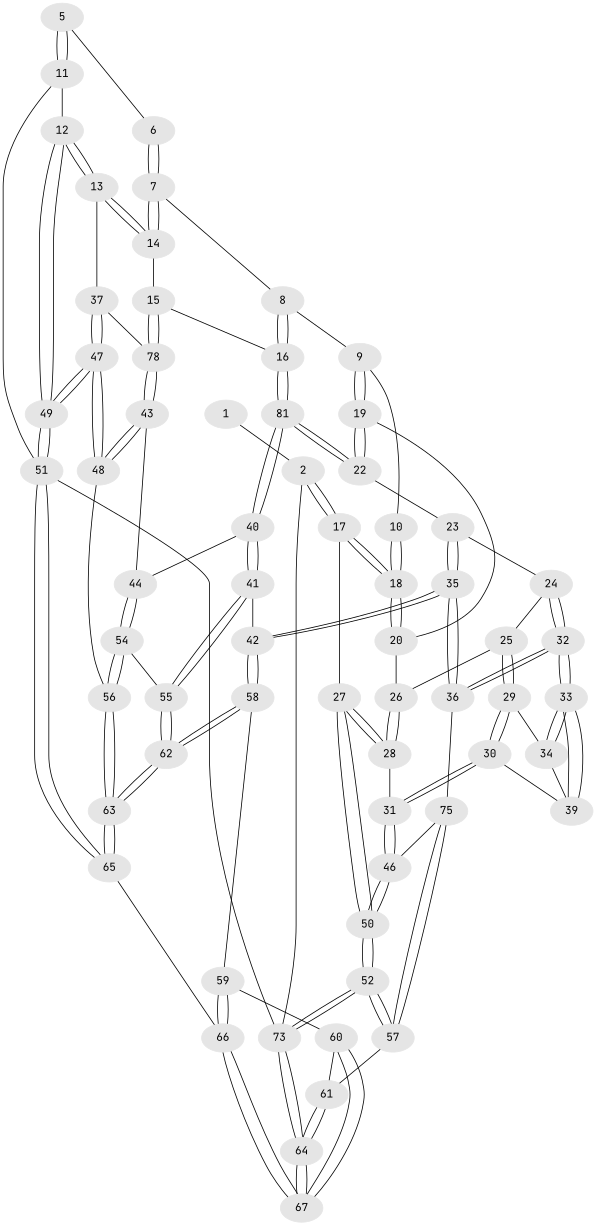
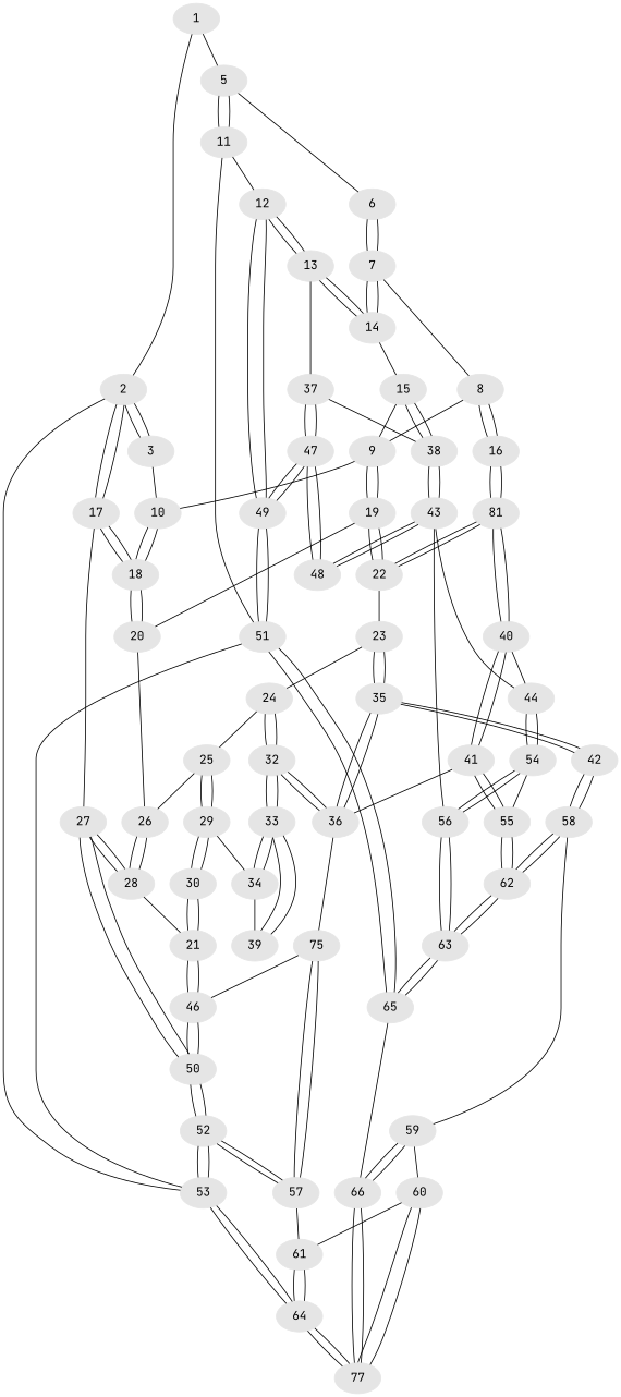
  graph {
    fontname="JetBrains Mono"
    node [color=gray90 fontname="JetBrains Mono" style=filled]
    edge [fontname="JetBrains Mono"]
    1
    2
    5
+   3
    17
-   53 [label=73]
+   53
    11
    6
    12
    51
    10
    18
    27
    64
    7
    8
    14
    9
    16
    15
    19
    n22 [label=81]
    20
    22
    13
    49
    65
    37
-   38 [label=78]
+   38
    47
    43
    40
    28
    50
    26
    23
    41
    44
    24
    35
    25
    32
    36
    42
    29
    33
    30
    34
-   31
+   31 [label=21]
    52
    46
    39
    n53 [label=75]
    58
    57
    48
    55
    54
    62
    59
    56
    61
    63
    66
-   67
+   67 [label=77]
    60
    1 -- 2
+   1 -- 5
+   2 -- 3
+   2 -- 3
    2 -- 17
    2 -- 17
    2 -- 53
    5 -- 11
    5 -- 11
    5 -- 6
+   3 -- 10
    17 -- 18
    17 -- 18
    17 -- 27
    53 -- 64
    53 -- 64
    11 -- 12
    11 -- 51
    6 -- 7
    6 -- 7
    12 -- 13
    12 -- 13
    12 -- 49
    12 -- 49
    51 -- 53
    51 -- 65
    51 -- 65
    10 -- 18
    10 -- 18
    18 -- 20
    18 -- 20
    27 -- 28
    27 -- 28
    27 -- 50
    27 -- 50
    64 -- 67
    64 -- 67
    7 -- 8
    7 -- 14
    7 -- 14
    8 -- 9
    8 -- 16
    8 -- 16
    14 -- 15
    9 -- 10
    9 -- 19
    9 -- 19
    16 -- n22
    16 -- n22
-   15 -- 16
+   15 -- 9
    15 -- 38
    15 -- 38
    19 -- 20
    19 -- 22
    19 -- 22
    n22 -- 22
    n22 -- 22
    n22 -- 40
    n22 -- 40
    20 -- 26
    22 -- 23
    13 -- 14
    13 -- 14
    13 -- 37
    49 -- 51
    49 -- 51
    65 -- 66
    37 -- 38
    37 -- 47
    37 -- 47
    38 -- 43
    38 -- 43
    47 -- 49
    47 -- 49
    47 -- 48
    47 -- 48
    43 -- 44
    43 -- 48
    43 -- 48
    40 -- 41
    40 -- 41
    40 -- 44
    28 -- 31
    50 -- 52
    50 -- 52
    26 -- 28
    26 -- 28
    23 -- 24
    23 -- 35
    23 -- 35
-   41 -- 42
+   41 -- 36
    41 -- 55
    41 -- 55
    44 -- 54
    44 -- 54
    24 -- 25
    24 -- 32
    24 -- 32
    35 -- 36
    35 -- 36
    35 -- 42
    35 -- 42
    25 -- 26
    25 -- 29
    25 -- 29
    32 -- 36
    32 -- 36
    32 -- 33
    32 -- 33
    36 -- n53
    42 -- 58
    42 -- 58
    29 -- 30
    29 -- 30
    29 -- 34
    33 -- 34
    33 -- 34
    33 -- 39
    33 -- 39
    30 -- 31
    30 -- 31
-   30 -- 39
    34 -- 39
    31 -- 46
    31 -- 46
    52 -- 53
    52 -- 53
    52 -- 57
    52 -- 57
    46 -- 50
    46 -- 50
    n53 -- 46
    n53 -- 57
    n53 -- 57
    58 -- 62
    58 -- 62
    58 -- 59
    57 -- 61
-   48 -- 56
+   43 -- 56
    55 -- 62
    55 -- 62
    54 -- 55
    54 -- 56
    54 -- 56
    62 -- 63
    62 -- 63
    59 -- 66
    59 -- 66
    59 -- 60
    56 -- 63
    56 -- 63
    61 -- 64
    61 -- 64
    63 -- 65
    63 -- 65
    66 -- 67
    66 -- 67
    60 -- 61
    60 -- 67
    60 -- 67
  }
